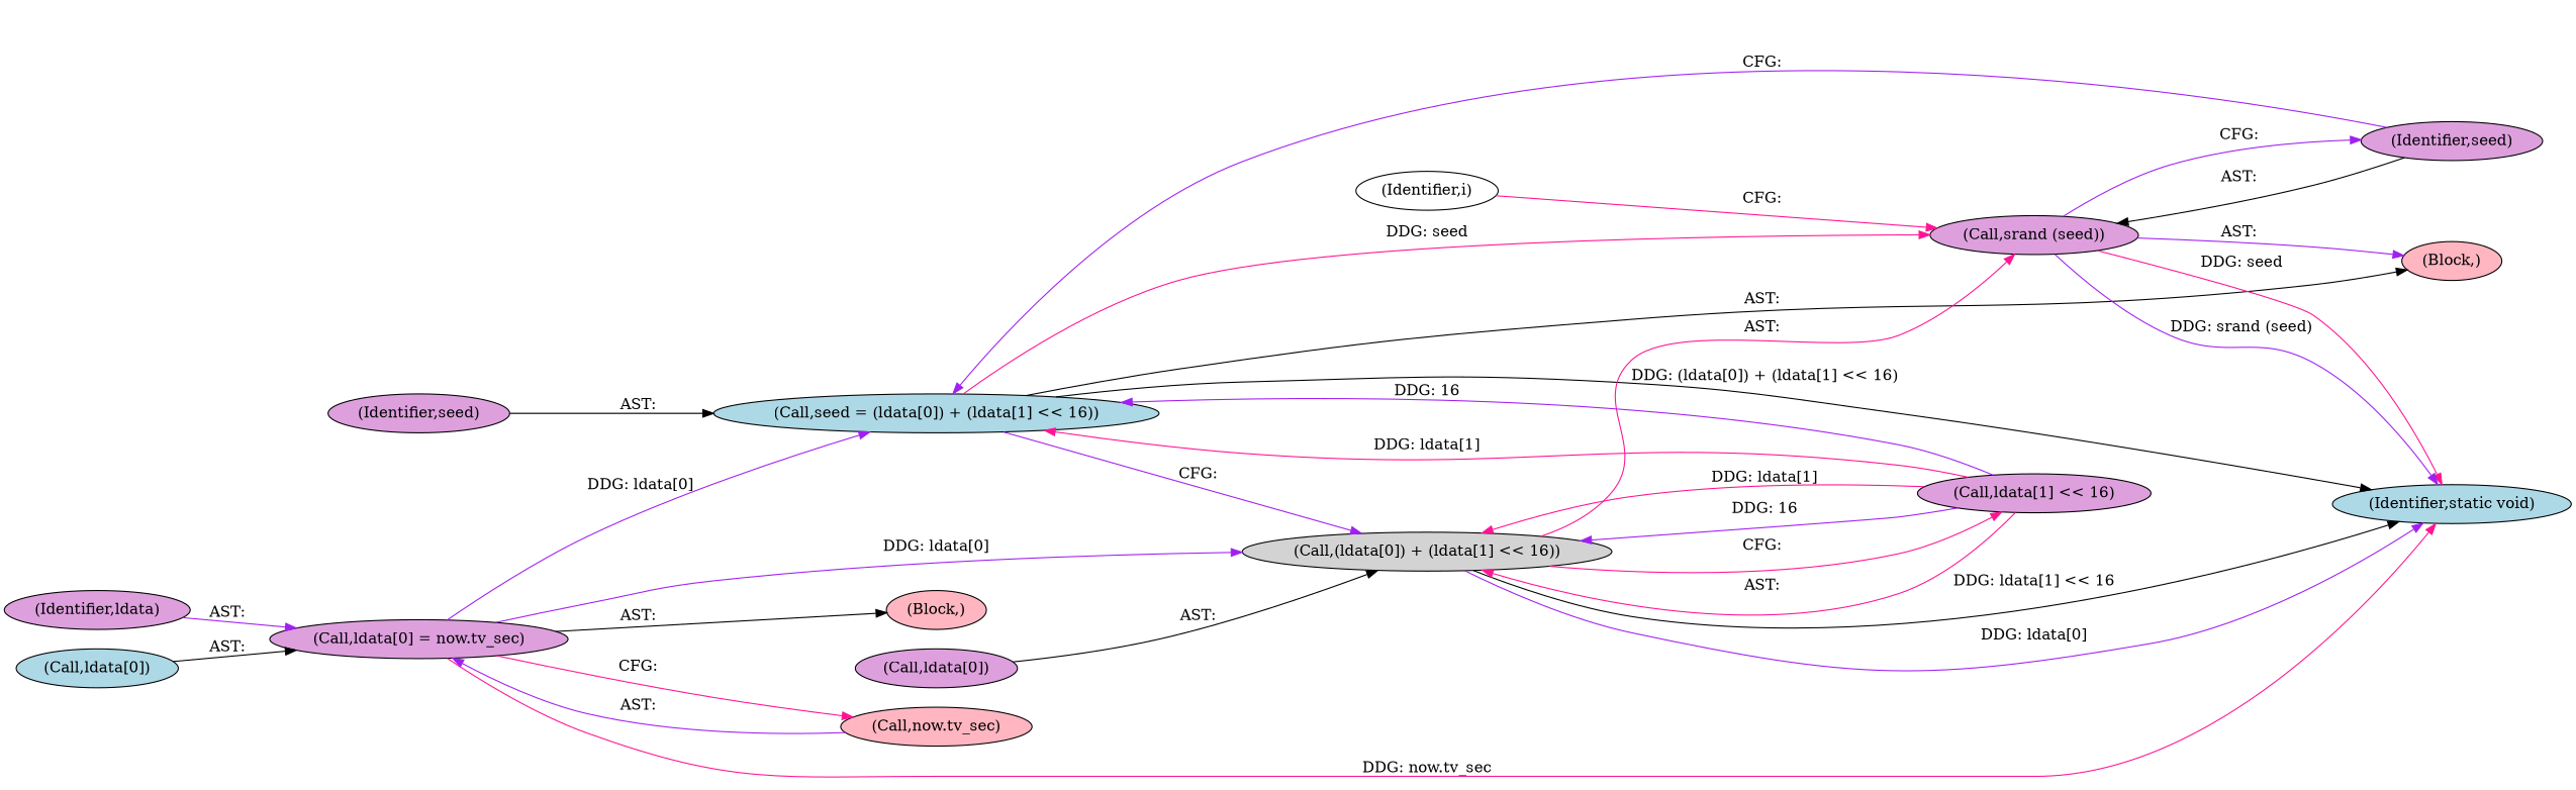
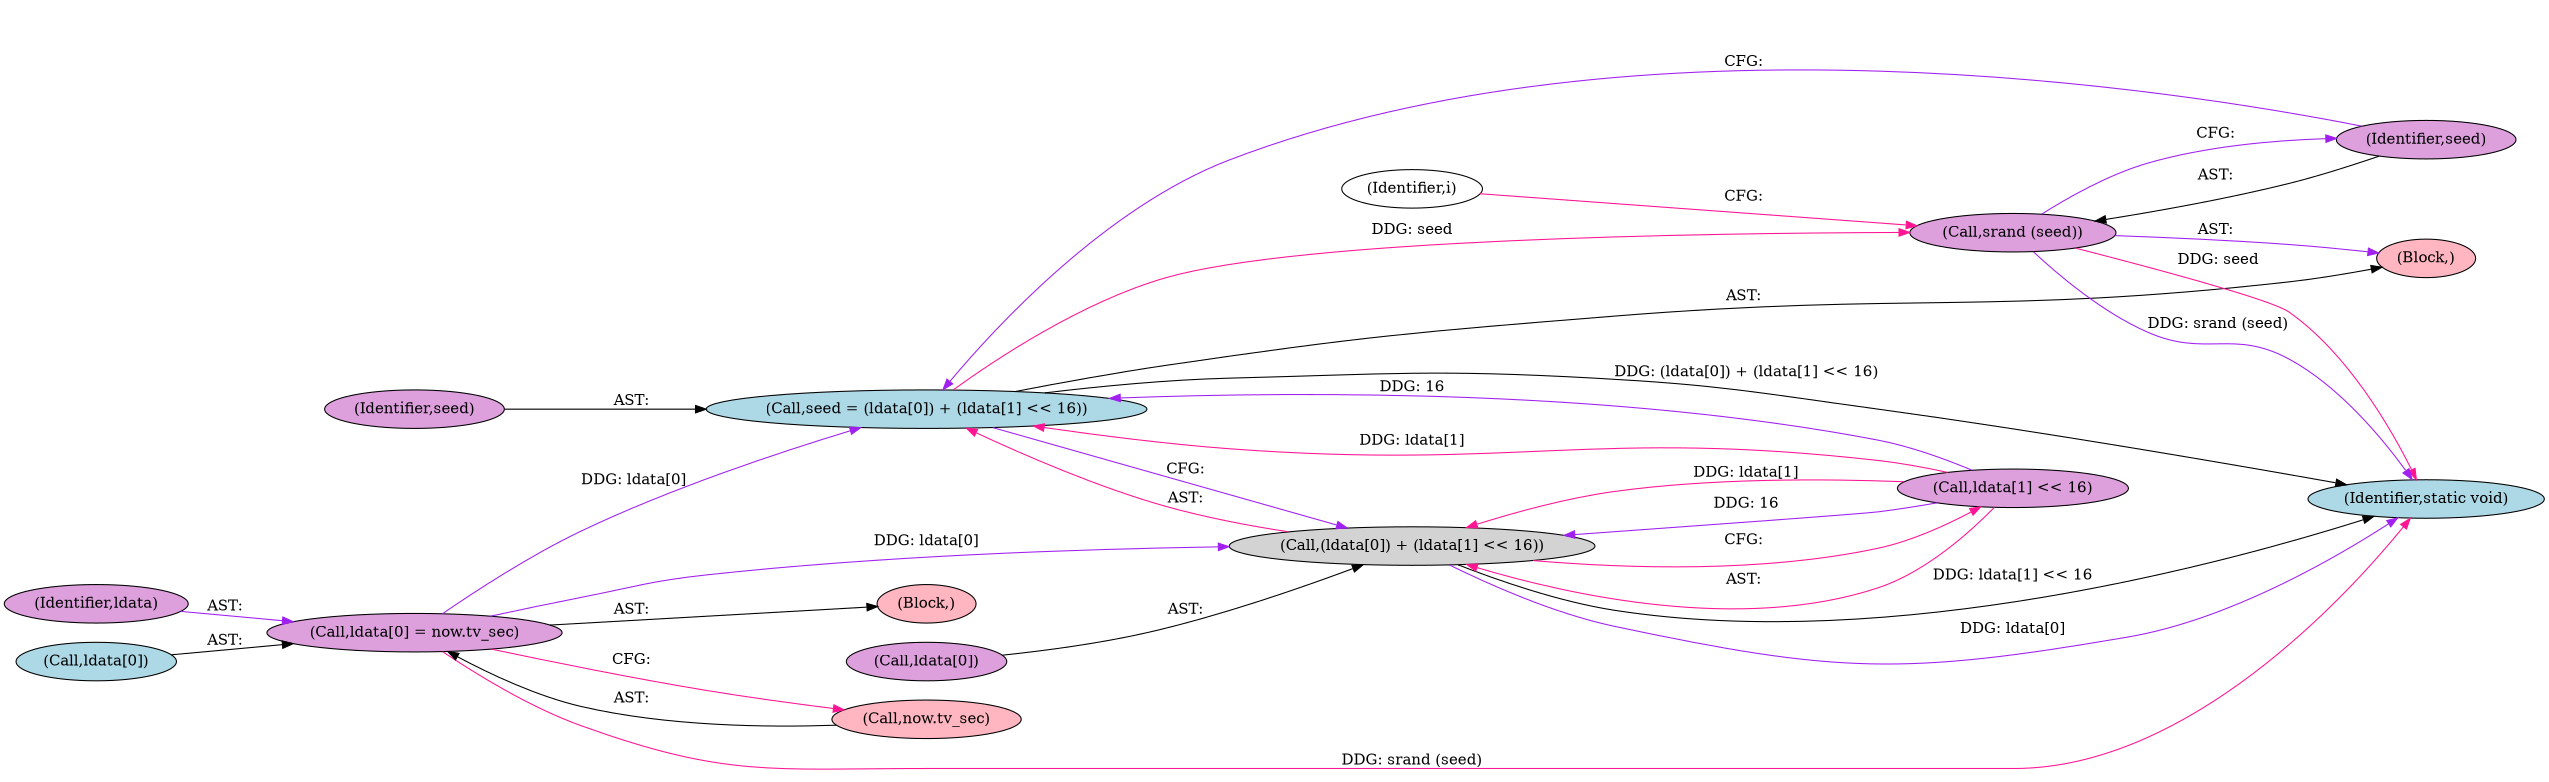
  digraph {
    rankdir=LR
    node [fillcolor=plum style=filled]
    edge [color=purple]
    n1 [label="(Call,ldata[0] = now.tv_sec)"]
    n2 [fillcolor=lightblue label="(Call,seed = (ldata[0]) + (ldata[1] << 16))"]
    n3 [fillcolor=lightgrey label="(Call,(ldata[0]) + (ldata[1] << 16))"]
    n4 [fillcolor=lightpink label="(Block,)"]
    n5 [fillcolor=lightpink label="(Call,now.tv_sec)"]
    n6 [fillcolor=lightblue label="(Identifier,static void)"]
    n7 [label="(Call,srand (seed))"]
    n8 [fillcolor=lightpink label="(Block,)"]
    n9 [label="(Call,ldata[1] << 16)"]
    n10 [label="(Identifier,seed)"]
    n11 [label="(Identifier,ldata)"]
    n12 [fillcolor=lightblue label="(Call,ldata[0])"]
    n13 [label="(Call,ldata[0])"]
    n14 [label="(Identifier,seed)"]
    n15 [fillcolor=white label="(Identifier,i)"]
    n1 -> n2 [label="DDG: ldata[0]"]
    n1 -> n3 [label="DDG: ldata[0]"]
    n1 -> n4 [color=black label="AST: "]
    n1 -> n5 [color=deeppink label="CFG: "]
-   n1 -> n6 [color=deeppink label="DDG: now.tv_sec"]
+   n1 -> n6 [color=deeppink label="DDG: srand (seed)"]
    n2 -> n3 [label="CFG: "]
    n2 -> n6 [color=black label="DDG: (ldata[0]) + (ldata[1] << 16)"]
    n2 -> n7 [color=deeppink label="DDG: seed"]
    n2 -> n8 [color=black label="AST: "]
-   n3 -> n7 [color=deeppink label="AST: "]
+   n3 -> n2 [color=deeppink label="AST: "]
    n3 -> n6 [color=black label="DDG: ldata[1] << 16"]
    n3 -> n6 [label="DDG: ldata[0]"]
    n3 -> n9 [color=deeppink label="CFG: "]
-   n5 -> n1 [label="AST: "]
+   n5 -> n1 [color=black label="AST: "]
    n7 -> n6 [color=deeppink label="DDG: seed"]
    n7 -> n6 [label="DDG: srand (seed)"]
    n7 -> n8 [label="AST: "]
    n7 -> n10 [label="CFG: "]
    n9 -> n2 [color=deeppink label="DDG: ldata[1]"]
    n9 -> n2 [label="DDG: 16"]
    n9 -> n3 [color=deeppink label="AST: "]
    n9 -> n3 [color=deeppink label="DDG: ldata[1]"]
    n9 -> n3 [label="DDG: 16"]
    n10 -> n2 [label="CFG: "]
    n10 -> n7 [color=black label="AST: "]
    n11 -> n1 [label="AST: "]
    n12 -> n1 [color=black label="AST: "]
    n13 -> n3 [color=black label="AST: "]
    n14 -> n2 [color=black label="AST: "]
    n15 -> n7 [color=deeppink label="CFG: "]
  }
